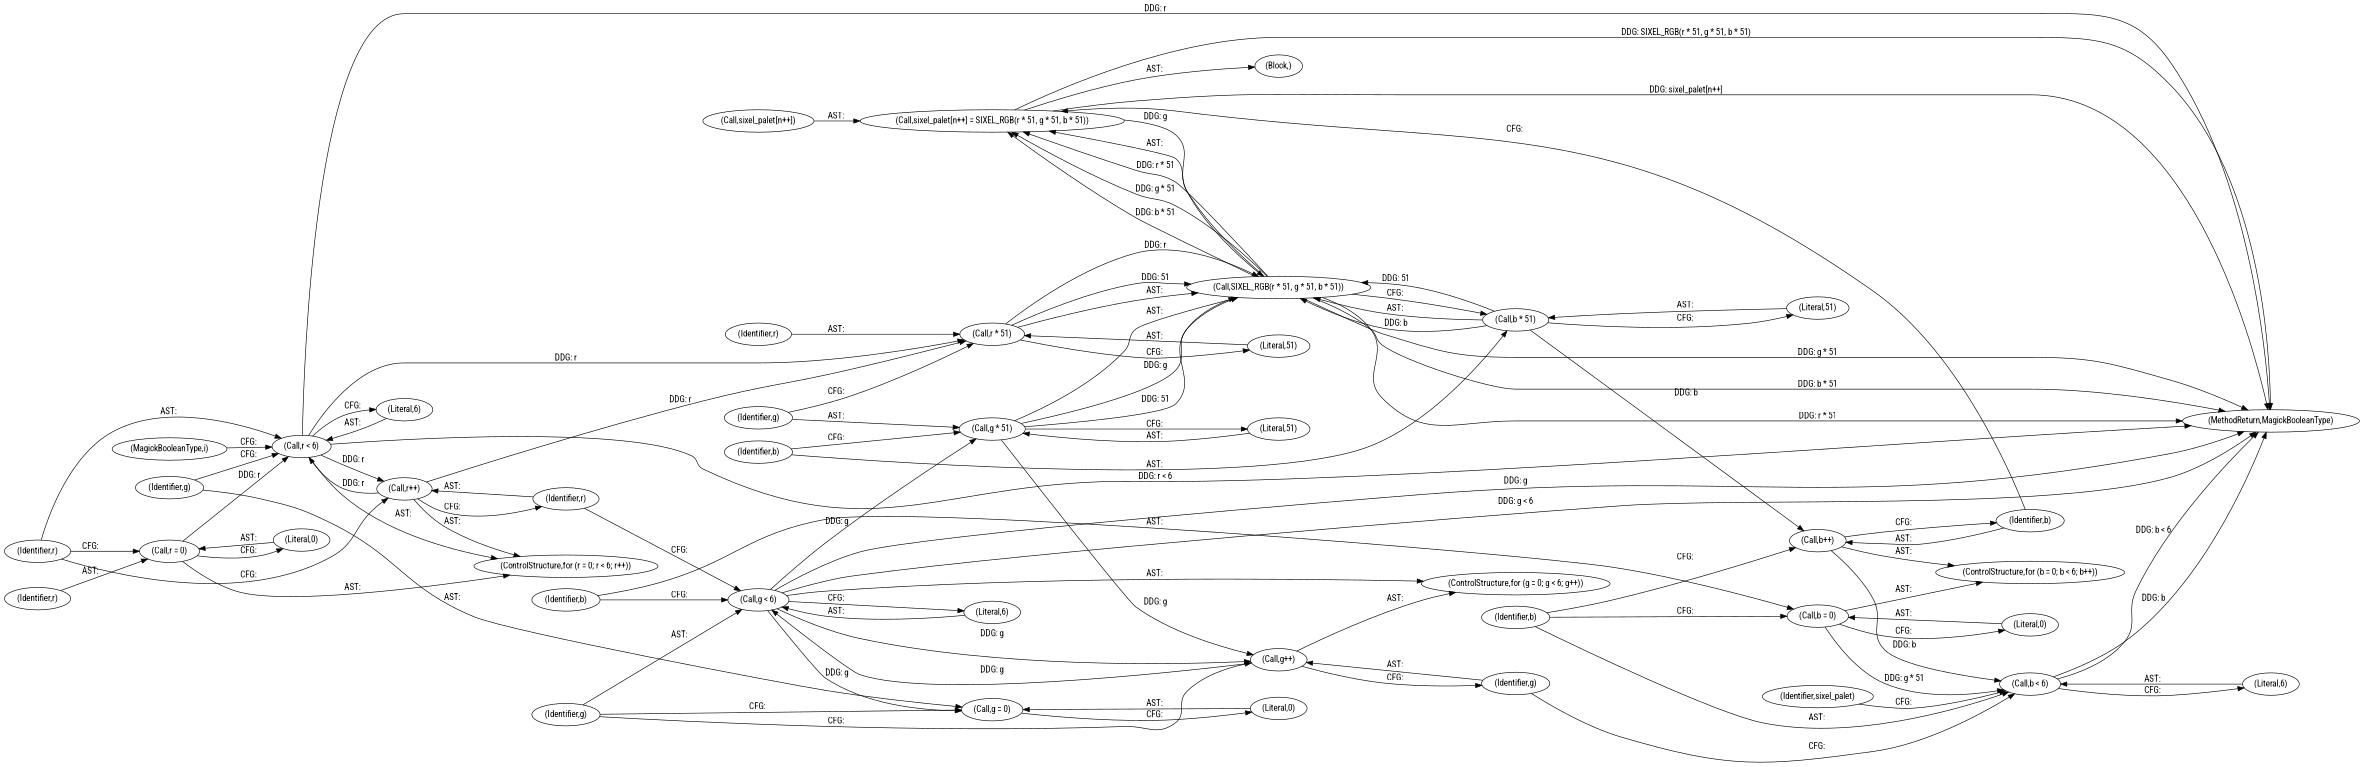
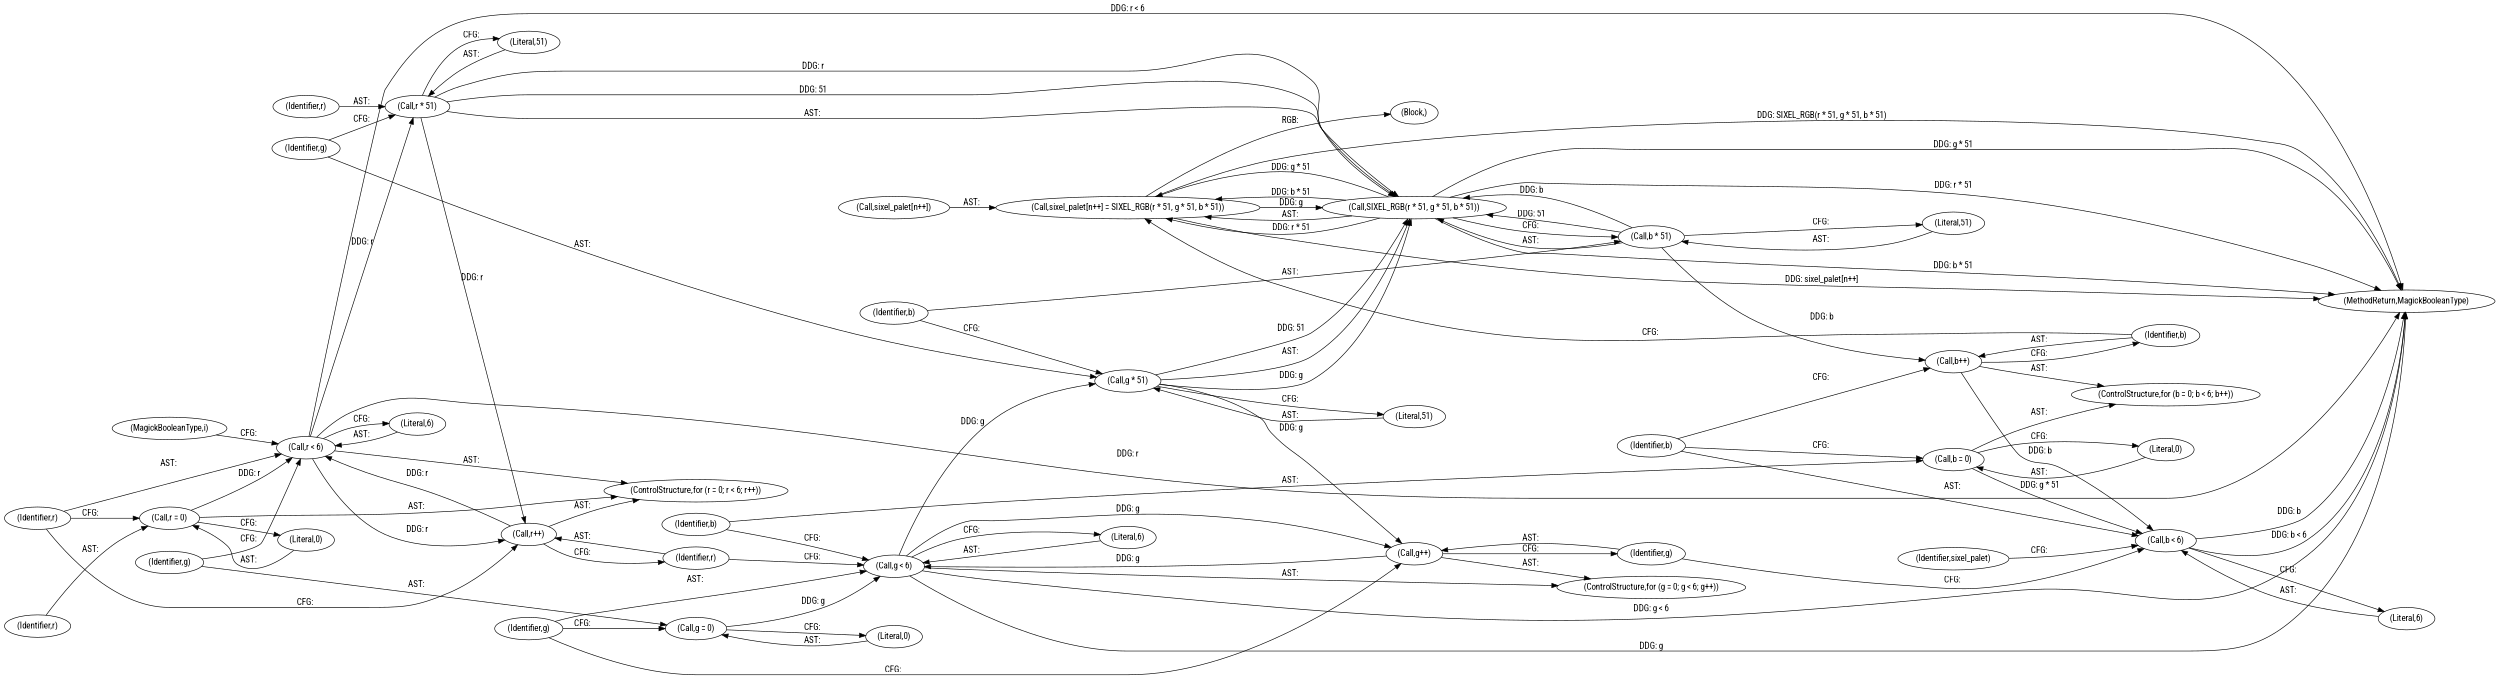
  digraph {
    fontname="Roboto Condensed"
    rankdir=LR
    node [fontname="Roboto Condensed"]
    edge [fontname="Roboto Condensed"]
    n1 [label="(Call,sixel_palet[n++] = SIXEL_RGB(r * 51, g * 51, b * 51))"]
    n2 [label="(Call,SIXEL_RGB(r * 51, g * 51, b * 51))"]
    n3 [label="(MethodReturn,MagickBooleanType)"]
    n4 [label="(Block,)"]
    n5 [label="(Call,b * 51)"]
    n6 [label="(Call,b++)"]
    n7 [label="(Literal,51)"]
    n8 [label="(Call,r * 51)"]
    n9 [label="(Call,r++)"]
    n10 [label="(Literal,51)"]
    n11 [label="(Call,r < 6)"]
    n12 [label="(ControlStructure,for (r = 0; r < 6; r++))"]
    n13 [label="(Identifier,r)"]
    n14 [label="(Literal,6)"]
    n15 [label="(Call,g < 6)"]
    n16 [label="(Call,r = 0)"]
    n17 [label="(Literal,0)"]
    n18 [label="(Call,g * 51)"]
    n19 [label="(Call,g++)"]
    n20 [label="(Literal,51)"]
    n21 [label="(ControlStructure,for (g = 0; g < 6; g++))"]
    n22 [label="(Identifier,g)"]
    n23 [label="(Literal,6)"]
    n24 [label="(Call,b < 6)"]
    n25 [label="(Call,g = 0)"]
    n26 [label="(Literal,0)"]
    n27 [label="(ControlStructure,for (b = 0; b < 6; b++))"]
    n28 [label="(Identifier,b)"]
    n29 [label="(Literal,6)"]
    n30 [label="(Call,b = 0)"]
    n31 [label="(Literal,0)"]
    n32 [label="(Call,sixel_palet[n++])"]
    n33 [label="(Identifier,b)"]
    n34 [label="(Identifier,b)"]
    n35 [label="(MagickBooleanType,i)"]
    n36 [label="(Identifier,r)"]
    n37 [label="(Identifier,g)"]
    n38 [label="(Identifier,g)"]
    n39 [label="(Identifier,sixel_palet)"]
    n40 [label="(Identifier,b)"]
    n41 [label="(Identifier,g)"]
    n42 [label="(Identifier,r)"]
    n43 [label="(Identifier,r)"]
    n1 -> n2 [label="DDG: g"]
    n1 -> n3 [label="DDG: SIXEL_RGB(r * 51, g * 51, b * 51)"]
    n1 -> n3 [label="DDG: sixel_palet[n++]"]
-   n1 -> n4 [label="AST: "]
+   n1 -> n4 [label="RGB: "]
    n2 -> n1 [label="AST: "]
    n2 -> n1 [label="DDG: r * 51"]
    n2 -> n1 [label="DDG: g * 51"]
    n2 -> n1 [label="DDG: b * 51"]
    n2 -> n3 [label="DDG: g * 51"]
    n2 -> n3 [label="DDG: r * 51"]
    n2 -> n3 [label="DDG: b * 51"]
    n2 -> n5 [label="CFG: "]
    n5 -> n2 [label="AST: "]
    n5 -> n2 [label="DDG: b"]
    n5 -> n2 [label="DDG: 51"]
    n5 -> n6 [label="DDG: b"]
    n5 -> n7 [label="CFG: "]
    n6 -> n24 [label="DDG: b"]
    n6 -> n27 [label="AST: "]
    n6 -> n28 [label="CFG: "]
    n7 -> n5 [label="AST: "]
    n8 -> n2 [label="AST: "]
    n8 -> n2 [label="DDG: r"]
    n8 -> n2 [label="DDG: 51"]
-   n9 -> n8 [label="DDG: r"]
+   n8 -> n9 [label="DDG: r"]
    n8 -> n10 [label="CFG: "]
    n9 -> n11 [label="DDG: r"]
    n9 -> n12 [label="AST: "]
    n9 -> n13 [label="CFG: "]
    n10 -> n8 [label="AST: "]
    n11 -> n3 [label="DDG: r"]
    n11 -> n3 [label="DDG: r < 6"]
    n11 -> n8 [label="DDG: r"]
    n11 -> n9 [label="DDG: r"]
    n11 -> n12 [label="AST: "]
    n11 -> n14 [label="CFG: "]
    n13 -> n9 [label="AST: "]
    n13 -> n15 [label="CFG: "]
    n14 -> n11 [label="AST: "]
    n15 -> n3 [label="DDG: g < 6"]
    n15 -> n3 [label="DDG: g"]
    n15 -> n18 [label="DDG: g"]
    n15 -> n19 [label="DDG: g"]
    n15 -> n21 [label="AST: "]
    n15 -> n23 [label="CFG: "]
    n16 -> n11 [label="DDG: r"]
    n16 -> n12 [label="AST: "]
    n16 -> n17 [label="CFG: "]
    n17 -> n16 [label="AST: "]
    n18 -> n2 [label="AST: "]
    n18 -> n2 [label="DDG: g"]
    n18 -> n2 [label="DDG: 51"]
    n18 -> n19 [label="DDG: g"]
    n18 -> n20 [label="CFG: "]
    n19 -> n15 [label="DDG: g"]
    n19 -> n21 [label="AST: "]
    n19 -> n22 [label="CFG: "]
    n20 -> n18 [label="AST: "]
    n22 -> n19 [label="AST: "]
    n22 -> n24 [label="CFG: "]
    n23 -> n15 [label="AST: "]
    n24 -> n3 [label="DDG: b"]
    n24 -> n3 [label="DDG: b < 6"]
    n24 -> n29 [label="CFG: "]
-   n15 -> n25 [label="DDG: g"]
+   n25 -> n15 [label="DDG: g"]
    n25 -> n26 [label="CFG: "]
    n26 -> n25 [label="AST: "]
    n28 -> n1 [label="CFG: "]
    n28 -> n6 [label="AST: "]
    n29 -> n24 [label="AST: "]
    n30 -> n24 [label="DDG: g * 51"]
    n30 -> n27 [label="AST: "]
    n30 -> n31 [label="CFG: "]
    n31 -> n30 [label="AST: "]
    n32 -> n1 [label="AST: "]
    n33 -> n15 [label="CFG: "]
    n33 -> n30 [label="AST: "]
    n34 -> n5 [label="AST: "]
    n34 -> n18 [label="CFG: "]
    n35 -> n11 [label="CFG: "]
    n36 -> n16 [label="AST: "]
    n37 -> n8 [label="CFG: "]
    n37 -> n18 [label="AST: "]
    n38 -> n11 [label="CFG: "]
    n38 -> n25 [label="AST: "]
    n39 -> n24 [label="CFG: "]
    n40 -> n6 [label="CFG: "]
    n40 -> n24 [label="AST: "]
    n40 -> n30 [label="CFG: "]
    n41 -> n15 [label="AST: "]
    n41 -> n19 [label="CFG: "]
    n41 -> n25 [label="CFG: "]
    n42 -> n8 [label="AST: "]
    n43 -> n9 [label="CFG: "]
    n43 -> n11 [label="AST: "]
    n43 -> n16 [label="CFG: "]
  }
